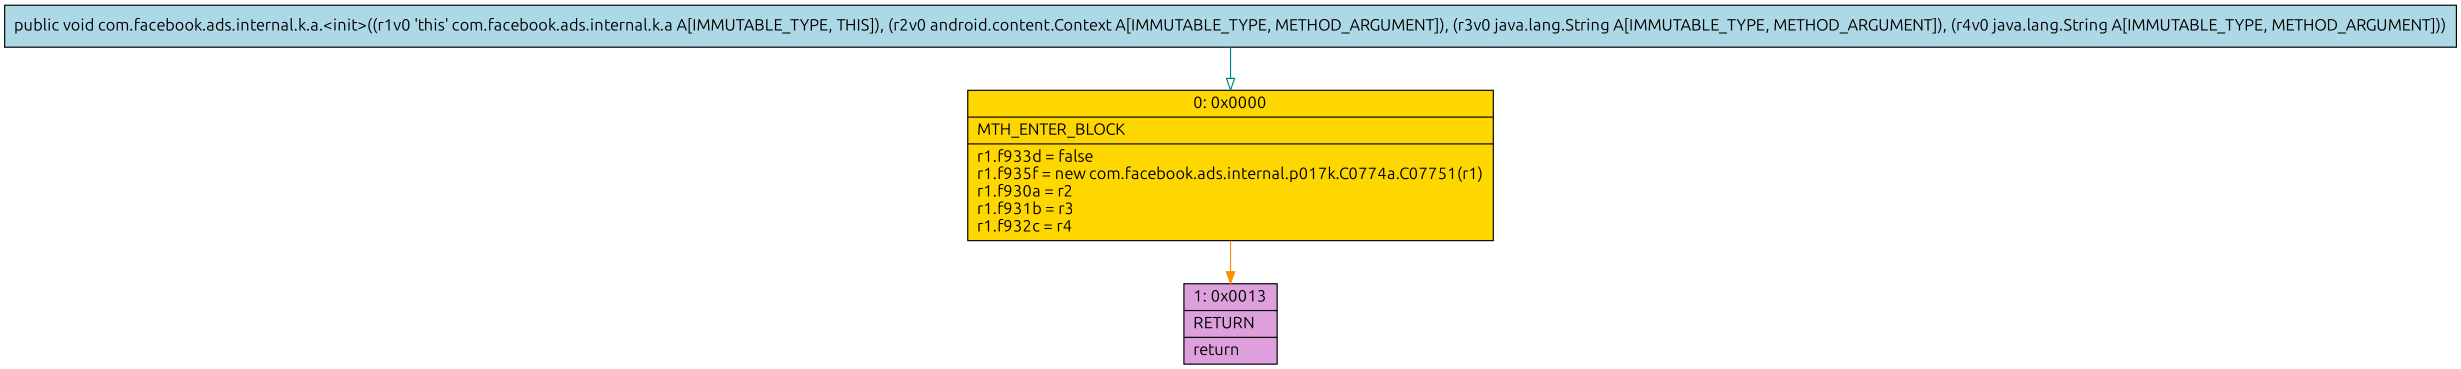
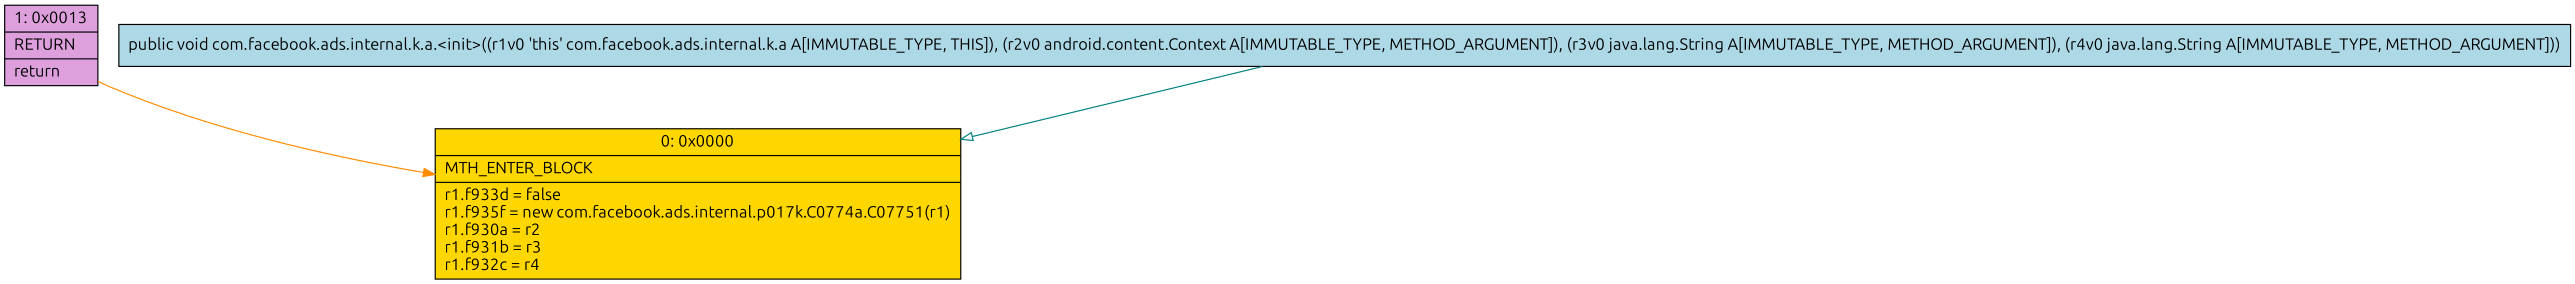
  digraph {
    fontname=Ubuntu
    node [shape=record style=filled fontname=Ubuntu]
    edge [fontname=Ubuntu]
    n1 [label="{0\:\ 0x0000|MTH_ENTER_BLOCK\l|r1.f933d = false\lr1.f935f = new com.facebook.ads.internal.p017k.C0774a.C07751(r1)\lr1.f930a = r2\lr1.f931b = r3\lr1.f932c = r4\l}" fillcolor=gold]
    n2 [label="{1\:\ 0x0013|RETURN\l|return\l}" fillcolor=plum]
    n3 [label="{public void com.facebook.ads.internal.k.a.\<init\>((r1v0 'this' com.facebook.ads.internal.k.a A[IMMUTABLE_TYPE, THIS]), (r2v0 android.content.Context A[IMMUTABLE_TYPE, METHOD_ARGUMENT]), (r3v0 java.lang.String A[IMMUTABLE_TYPE, METHOD_ARGUMENT]), (r4v0 java.lang.String A[IMMUTABLE_TYPE, METHOD_ARGUMENT])) }" fillcolor=lightblue]
-   n1 -> n2 [color=darkorange arrowhead=normal]
+   n2 -> n1 [color=darkorange arrowhead=normal]
    n3 -> n1 [color=teal arrowhead=onormal]
  }
